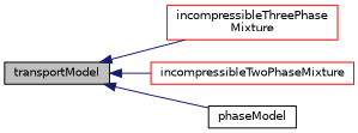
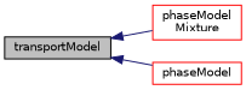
  digraph {
    rankdir=LR
    node [color=black fontname=Helvetica fontsize=10 shape=record]
    edge [color=midnightblue dir=back fontname=Helvetica fontsize=10 labelfontname=Helvetica labelfontsize=10 style=solid]
    n1 [fillcolor=grey75 fontcolor=black height=0.2 label=transportModel style=filled width=0.4]
-   n2 [color=red height=0.2 label="incompressibleThreePhase\lMixture" width=0.4]
-   n3 [color=red height=0.2 label=incompressibleTwoPhaseMixture width=0.4]
-   n4 [height=0.2 label=phaseModel width=0.4]
+   n2 [color=red height=0.2 label="phaseModel\lMixture" width=0.4]
+   n4 [color=red height=0.2 label=phaseModel width=0.4]
    n1 -> n2
-   n1 -> n3
    n1 -> n4
  }
